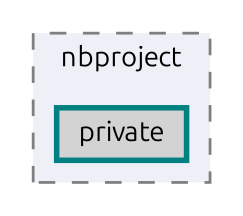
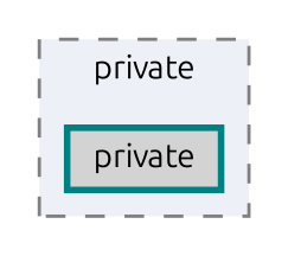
  digraph {
    compound=true
    fontname=Ubuntu
    n1 [color=teal fillcolor=lightgrey fontname=Ubuntu fontsize=10 height=0.2 label=private shape=box style="filled,bold" width=0.4]
    subgraph cluster_1 {
      bgcolor="#edf0f7"
      fontsize=10
-     label=nbproject
+     label=private
      pencolor=grey50
      style="filled,dashed"
      n1
    }
  }
